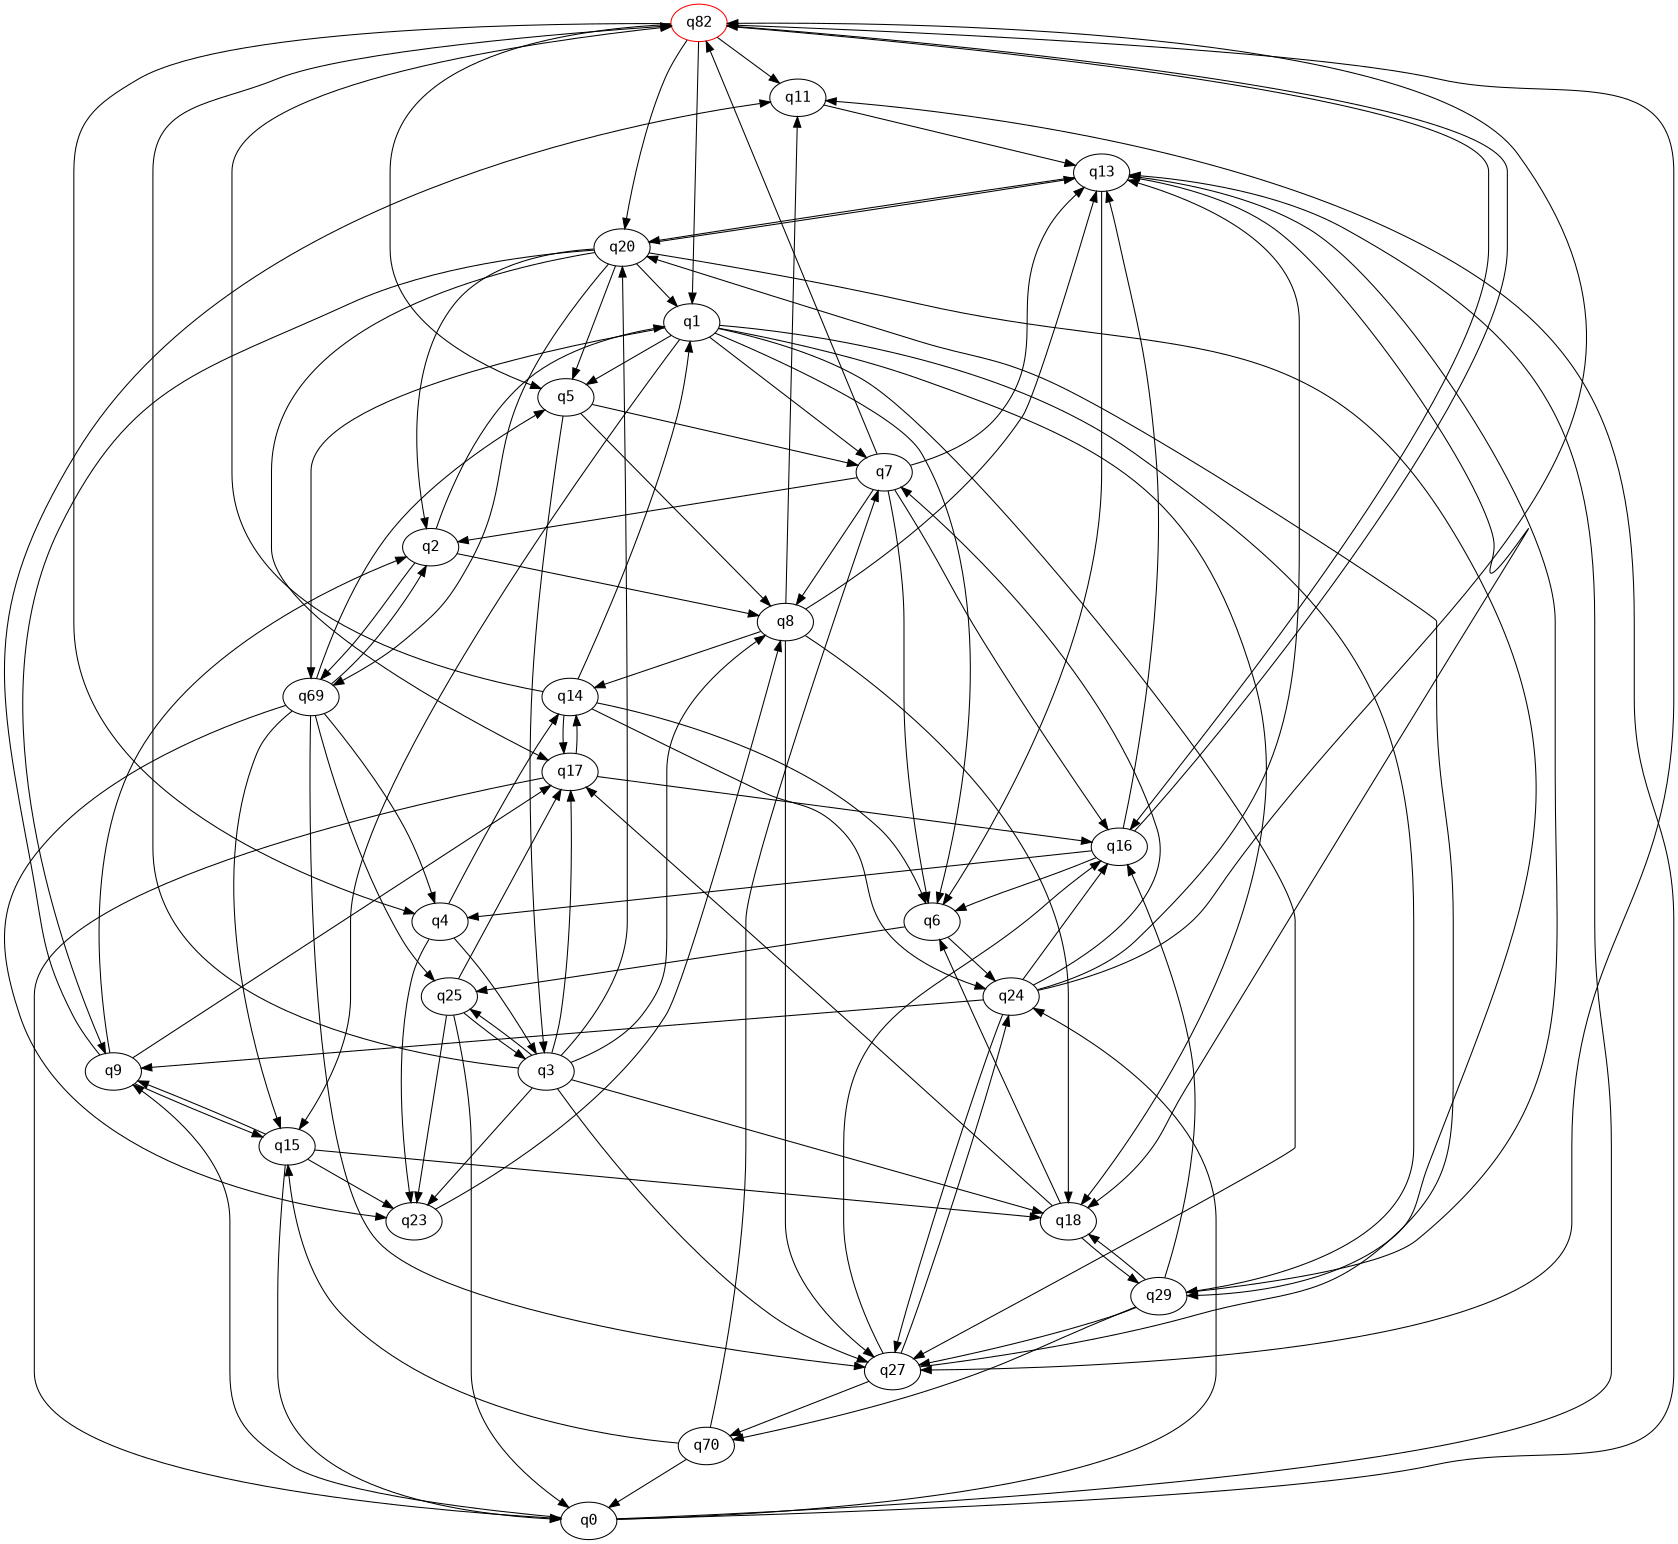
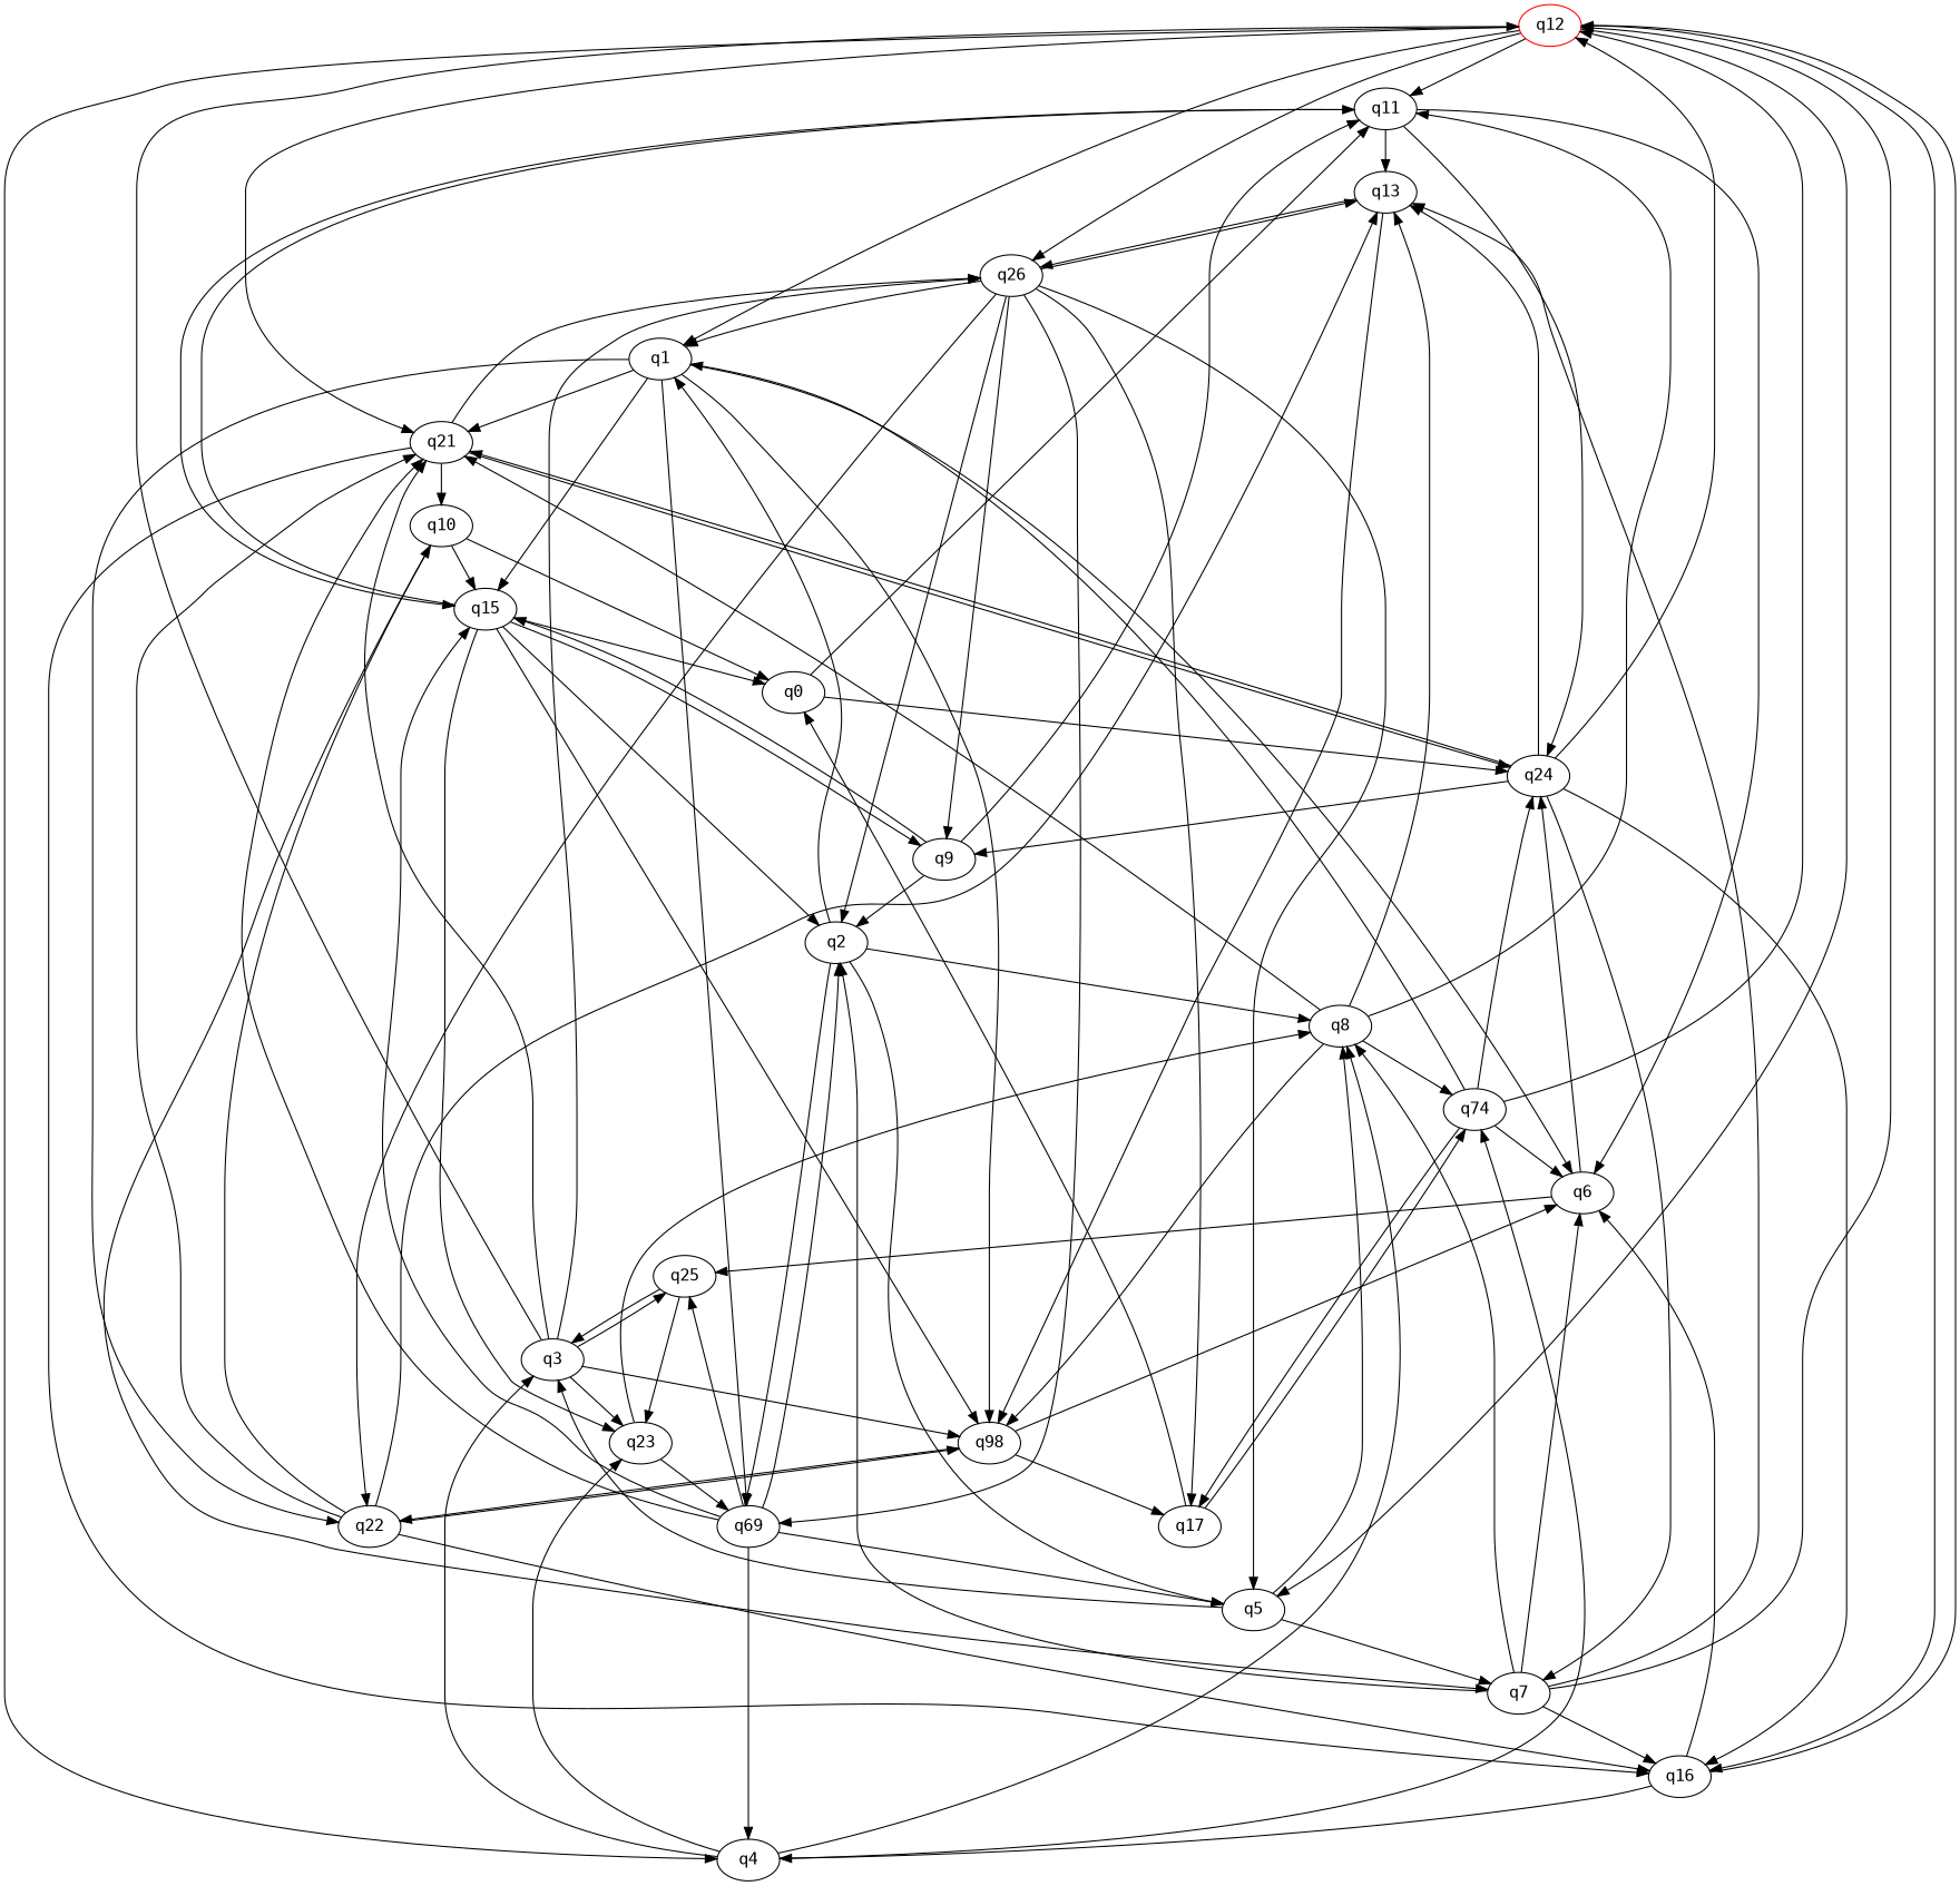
  digraph {
    fontname="DejaVu Sans Mono"
    node [fontname="DejaVu Sans Mono"]
    edge [fontname="DejaVu Sans Mono"]
-   q12 [color=red final=1 initial=1 label=q82]
+   q12 [color=red final=1 initial=1]
    q11
    q1
    q5
-   q21 [label=q27]
-   q20
+   q21
+   q20 [label=q26]
    q4
    q16
    q13
    q24
    q15
    q6
-   q18
+   q18 [label=q98]
    q7
    n15 [label=q69]
-   q22 [label=q29]
+   q22
    q8
    q3
-   q10 [label=q70]
+   q10
    q9
    q2
    q17
    q23
-   q14
+   q14 [label=q74]
    q0
    q25
    q12 -> q11
    q12 -> q1
    q12 -> q5
    q12 -> q21
    q12 -> q20
    q12 -> q4
    q12 -> q16
    q11 -> q13
-   q1 -> q5
+   q11 -> q24
+   q11 -> q15
+   q2 -> q5
    q1 -> q21
    q1 -> q15
    q1 -> q6
    q1 -> q18
-   q1 -> q7
    q1 -> n15
    q1 -> q22
    q5 -> q7
    q5 -> q8
    q5 -> q3
    q21 -> q20
    q21 -> q16
    q21 -> q24
    q21 -> q10
    q20 -> q1
    q20 -> q5
    q20 -> q13
    q20 -> n15
    q20 -> q22
    q20 -> q9
    q20 -> q2
    q20 -> q17
    q4 -> q3
    q4 -> q23
    q4 -> q14
    q16 -> q12
    q16 -> q4
-   q16 -> q13
    q16 -> q6
    q13 -> q20
-   q13 -> q6
+   q11 -> q6
    q13 -> q18
    q24 -> q12
    q24 -> q21
    q24 -> q16
    q24 -> q13
    q24 -> q7
    q24 -> q9
+   q15 -> q11
    q15 -> q18
    q15 -> q9
+   q15 -> q2
    q15 -> q23
    q15 -> q0
    q6 -> q24
    q6 -> q25
    q18 -> q6
    q18 -> q22
    q18 -> q17
    q7 -> q12
    q7 -> q16
    q7 -> q13
    q7 -> q6
    q7 -> q8
    q7 -> q2
    n15 -> q5
    n15 -> q21
    n15 -> q4
    n15 -> q15
    n15 -> q2
    n15 -> q25
    q22 -> q21
    q22 -> q16
    q22 -> q13
    q22 -> q18
    q22 -> q10
    q8 -> q11
    q8 -> q21
    q8 -> q13
    q8 -> q18
    q8 -> q14
    q3 -> q12
    q3 -> q21
    q3 -> q20
    q3 -> q18
-   q3 -> q8
-   q3 -> q17
+   q4 -> q8
    q3 -> q23
    q3 -> q25
    q10 -> q15
    q10 -> q7
    q10 -> q0
    q9 -> q11
    q9 -> q15
    q9 -> q2
-   q9 -> q17
    q2 -> q1
    q2 -> n15
    q2 -> q8
-   q17 -> q16
    q17 -> q14
    q17 -> q0
-   n15 -> q23
+   q23 -> n15
    q23 -> q8
    q14 -> q12
    q14 -> q1
    q14 -> q24
    q14 -> q6
    q14 -> q17
    q0 -> q11
-   q0 -> q13
    q0 -> q24
-   q0 -> q9
    q25 -> q3
-   q25 -> q17
    q25 -> q23
-   q25 -> q0
  }
